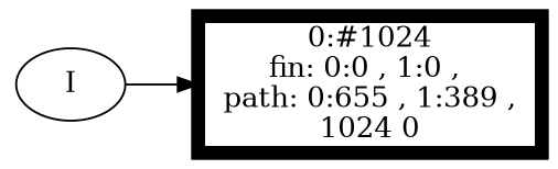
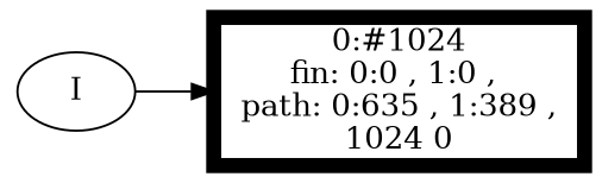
  digraph {
    rankdir=LR
-   n1 [label="0:#1024\nfin: 0:0 , 1:0 , \n path: 0:655 , 1:389 , \n1024 0" penwidth=6.93245 shape=box]
+   n1 [label="0:#1024\nfin: 0:0 , 1:0 , \n path: 0:635 , 1:389 , \n1024 0" penwidth=6.93245 shape=box]
    I
    I -> n1
  }
